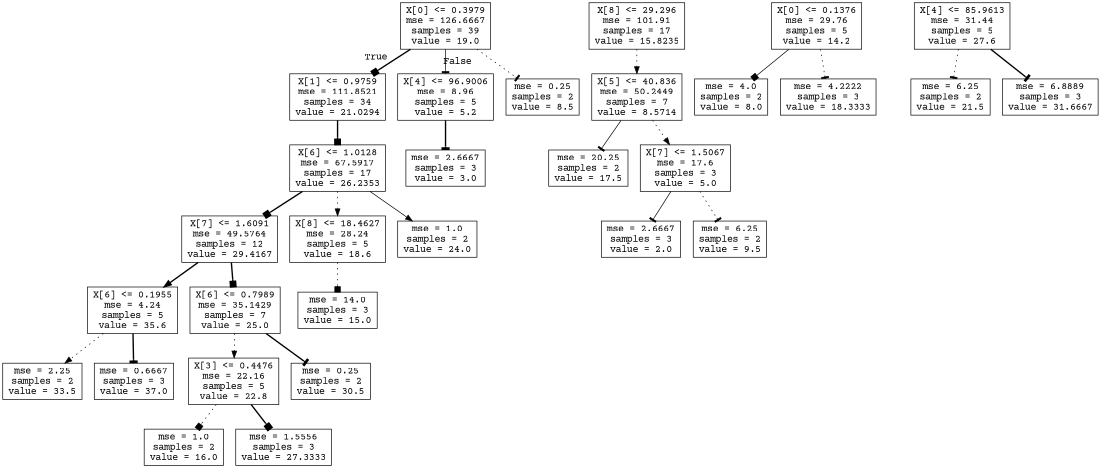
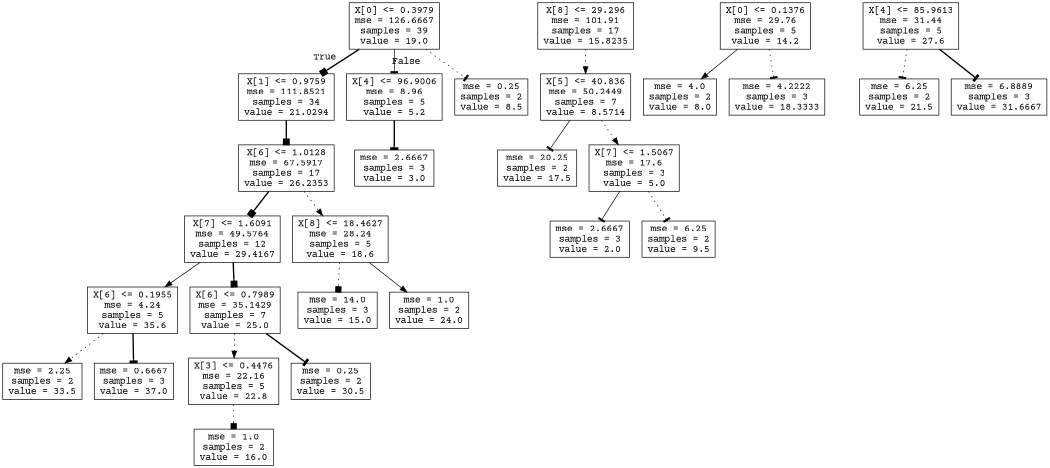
  digraph {
    fontname="Courier Prime"
    node [fontname="Courier Prime" shape=box]
    edge [arrowhead=tee fontname="Courier Prime" style=dotted]
    n1 [label="X[0] <= 0.3979\nmse = 126.6667\nsamples = 39\nvalue = 19.0"]
    n2 [label="X[1] <= 0.9759\nmse = 111.8521\nsamples = 34\nvalue = 21.0294"]
    n3 [label="X[4] <= 96.9006\nmse = 8.96\nsamples = 5\nvalue = 5.2"]
    n4 [label="mse = 0.25\nsamples = 2\nvalue = 8.5"]
    n5 [label="X[6] <= 1.0128\nmse = 67.5917\nsamples = 17\nvalue = 26.2353"]
    n6 [label="mse = 2.6667\nsamples = 3\nvalue = 3.0"]
    n7 [label="X[7] <= 1.6091\nmse = 49.5764\nsamples = 12\nvalue = 29.4167"]
    n8 [label="X[8] <= 18.4627\nmse = 28.24\nsamples = 5\nvalue = 18.6"]
    n9 [label="X[8] <= 29.296\nmse = 101.91\nsamples = 17\nvalue = 15.8235"]
    n10 [label="X[5] <= 40.836\nmse = 50.2449\nsamples = 7\nvalue = 8.5714"]
    n11 [label="X[6] <= 0.1955\nmse = 4.24\nsamples = 5\nvalue = 35.6"]
    n12 [label="X[6] <= 0.7989\nmse = 35.1429\nsamples = 7\nvalue = 25.0"]
    n13 [label="mse = 14.0\nsamples = 3\nvalue = 15.0"]
    n14 [label="mse = 1.0\nsamples = 2\nvalue = 24.0"]
    n15 [label="mse = 2.25\nsamples = 2\nvalue = 33.5"]
    n16 [label="mse = 0.6667\nsamples = 3\nvalue = 37.0"]
    n17 [label="X[3] <= 0.4476\nmse = 22.16\nsamples = 5\nvalue = 22.8"]
    n18 [label="mse = 0.25\nsamples = 2\nvalue = 30.5"]
    n19 [label="mse = 1.0\nsamples = 2\nvalue = 16.0"]
-   n20 [label="mse = 1.5556\nsamples = 3\nvalue = 27.3333"]
    n21 [label="mse = 20.25\nsamples = 2\nvalue = 17.5"]
    n22 [label="X[7] <= 1.5067\nmse = 17.6\nsamples = 3\nvalue = 5.0"]
    n23 [label="X[0] <= 0.1376\nmse = 29.76\nsamples = 5\nvalue = 14.2"]
    n24 [label="mse = 4.0\nsamples = 2\nvalue = 8.0"]
    n25 [label="mse = 4.2222\nsamples = 3\nvalue = 18.3333"]
    n26 [label="X[4] <= 85.9613\nmse = 31.44\nsamples = 5\nvalue = 27.6"]
    n27 [label="mse = 6.25\nsamples = 2\nvalue = 21.5"]
    n28 [label="mse = 6.8889\nsamples = 3\nvalue = 31.6667"]
    n29 [label="mse = 2.6667\nsamples = 3\nvalue = 2.0"]
    n30 [label="mse = 6.25\nsamples = 2\nvalue = 9.5"]
    n1 -> n2 [arrowhead=box headlabel=True labelangle=45 labeldistance=2.5 style=bold]
    n1 -> n3 [headlabel=False labelangle=-45 labeldistance=2.5 style=solid]
    n1 -> n4
    n2 -> n5 [arrowhead=box style=bold]
    n3 -> n6 [style=bold]
    n5 -> n7 [arrowhead=box style=bold]
    n5 -> n8 [arrowhead=normal]
-   n7 -> n11 [arrowhead=normal style=bold]
+   n7 -> n11 [arrowhead=normal style=solid]
    n7 -> n12 [arrowhead=box style=bold]
    n8 -> n13 [arrowhead=box]
-   n5 -> n14 [arrowhead=normal style=solid]
+   n8 -> n14 [arrowhead=normal style=solid]
    n9 -> n10 [arrowhead=normal]
    n10 -> n21 [style=solid]
    n10 -> n22 [arrowhead=normal]
    n11 -> n15 [arrowhead=normal]
    n11 -> n16 [style=bold]
    n12 -> n17 [arrowhead=normal]
    n12 -> n18 [style=bold]
    n17 -> n19 [arrowhead=box]
-   n17 -> n20 [arrowhead=box style=bold]
    n22 -> n29 [style=solid]
    n22 -> n30
-   n23 -> n24 [arrowhead=box style=solid]
+   n23 -> n24 [arrowhead=normal style=solid]
    n23 -> n25
    n26 -> n27
    n26 -> n28 [style=bold]
  }
